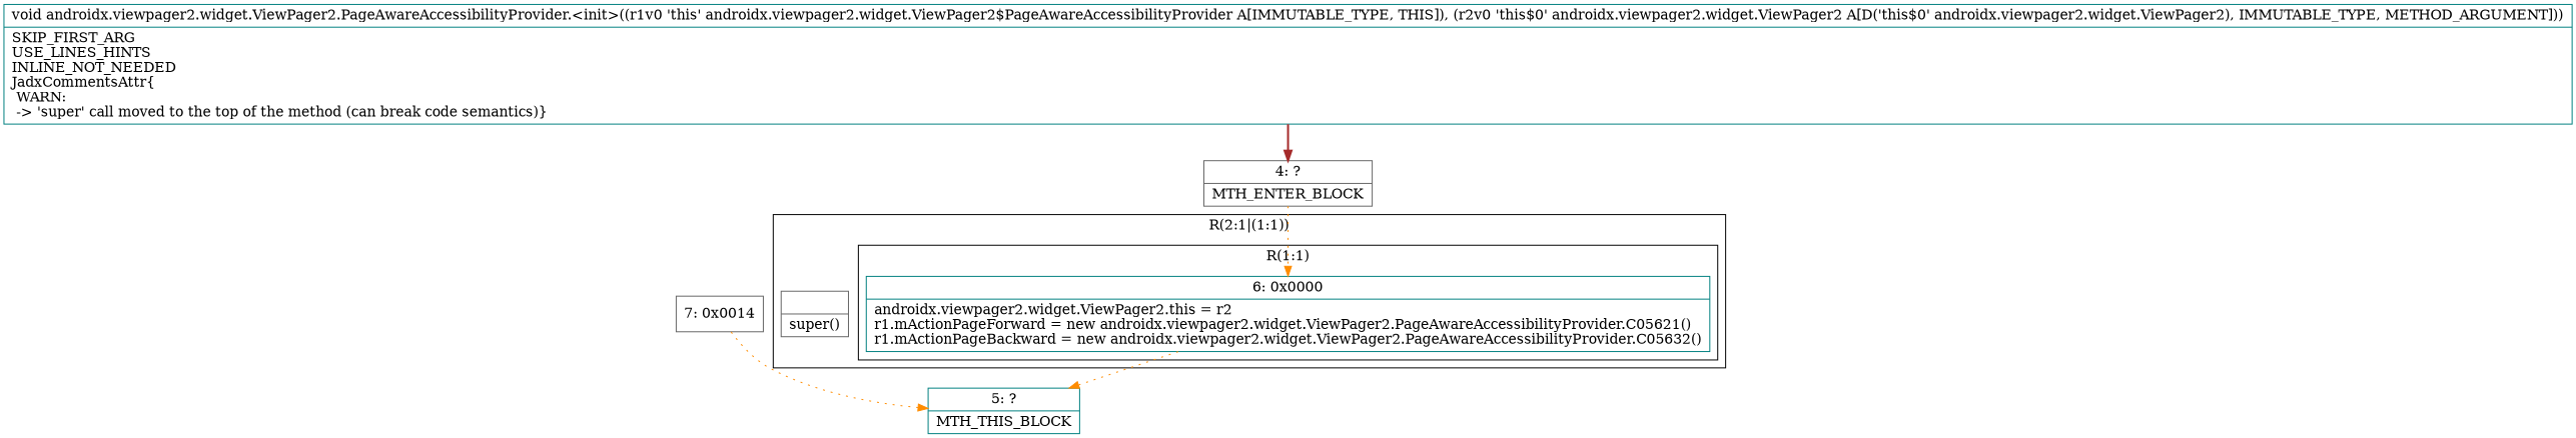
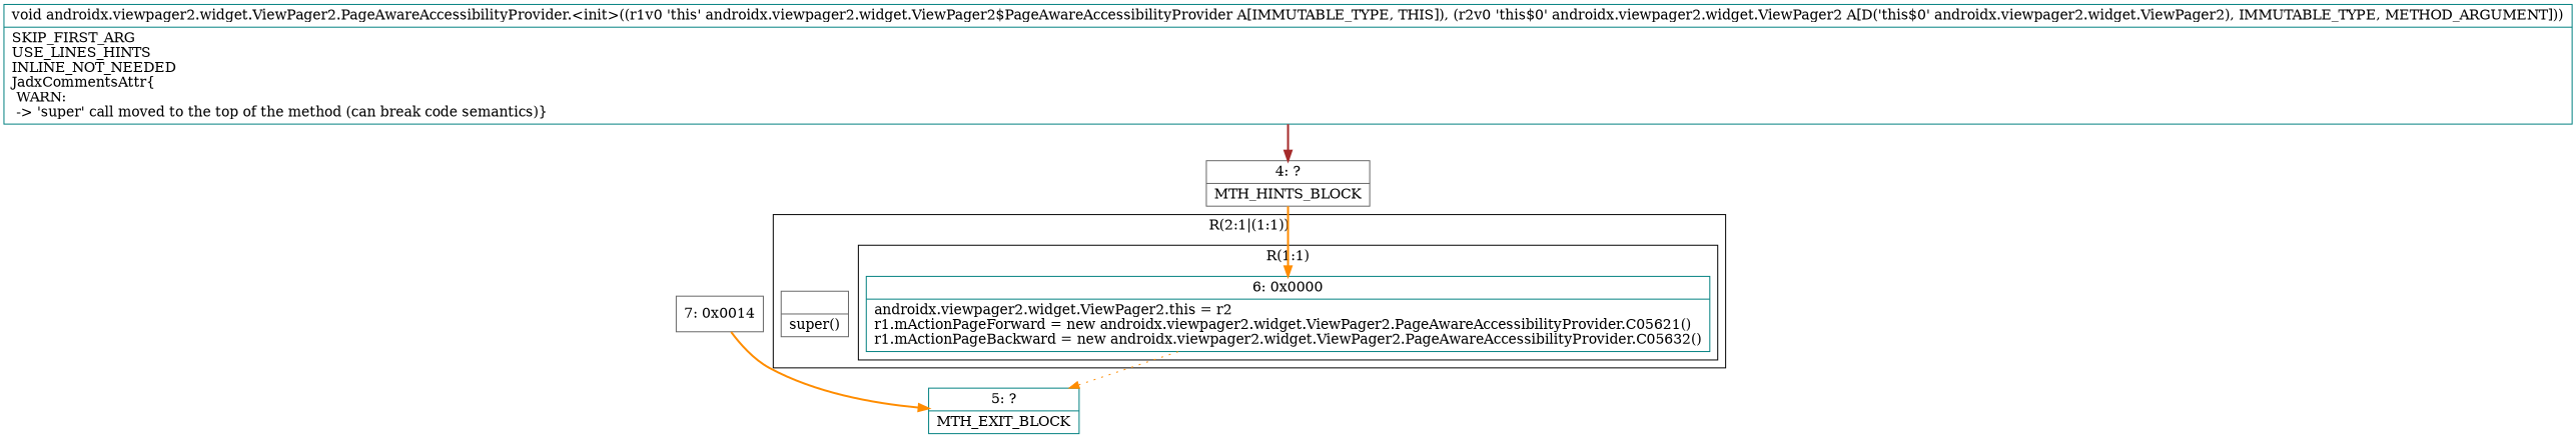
  digraph {
    node [color=teal shape=record]
    edge [color=darkorange style=dotted]
    n1 [label="{6\:\ 0x0000|androidx.viewpager2.widget.ViewPager2.this = r2\lr1.mActionPageForward = new androidx.viewpager2.widget.ViewPager2.PageAwareAccessibilityProvider.C05621()\lr1.mActionPageBackward = new androidx.viewpager2.widget.ViewPager2.PageAwareAccessibilityProvider.C05632()\l}"]
    n2 [color=gray40 label="{|super()\l}"]
-   n3 [label="{5\:\ ?|MTH_THIS_BLOCK\l}"]
+   n3 [label="{5\:\ ?|MTH_EXIT_BLOCK\l}"]
    n4 [color=gray40 label="{7\:\ 0x0014}"]
-   n5 [color=gray40 label="{4\:\ ?|MTH_ENTER_BLOCK\l}"]
+   n5 [color=gray40 label="{4\:\ ?|MTH_HINTS_BLOCK\l}"]
    n6 [label="{void androidx.viewpager2.widget.ViewPager2.PageAwareAccessibilityProvider.\<init\>((r1v0 'this' androidx.viewpager2.widget.ViewPager2$PageAwareAccessibilityProvider A[IMMUTABLE_TYPE, THIS]), (r2v0 'this$0' androidx.viewpager2.widget.ViewPager2 A[D('this$0' androidx.viewpager2.widget.ViewPager2), IMMUTABLE_TYPE, METHOD_ARGUMENT]))  | SKIP_FIRST_ARG\lUSE_LINES_HINTS\lINLINE_NOT_NEEDED\lJadxCommentsAttr\{\l WARN: \l \-\> 'super' call moved to the top of the method (can break code semantics)\}\l}"]
    subgraph cluster_1 {
      label="R(2:1|(1:1))"
      n2
      subgraph cluster_2 {
        label="R(1:1)"
        n1
      }
    }
    n1 -> n3
-   n4 -> n3
-   n5 -> n1
+   n4 -> n3 [style=bold]
+   n5 -> n1 [style=bold]
    n6 -> n5 [color=brown style=bold]
  }
